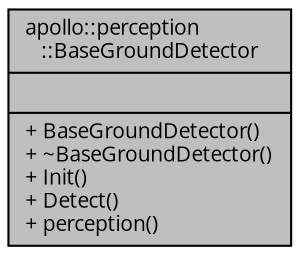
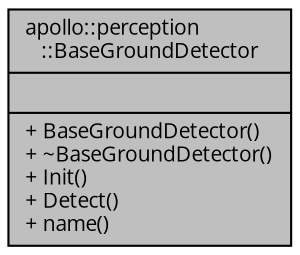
  digraph {
    fontname="Open Sans"
-   n1 [color=black fillcolor=grey75 fontcolor=black fontname="Open Sans" fontsize=10 height=0.2 label="{apollo::perception\l::BaseGroundDetector\n||+ BaseGroundDetector()\l+ ~BaseGroundDetector()\l+ Init()\l+ Detect()\l+ perception()\l}" shape=record style=filled width=0.4]
+   n1 [color=black fillcolor=grey75 fontcolor=black fontname="Open Sans" fontsize=10 height=0.2 label="{apollo::perception\l::BaseGroundDetector\n||+ BaseGroundDetector()\l+ ~BaseGroundDetector()\l+ Init()\l+ Detect()\l+ name()\l}" shape=record style=filled width=0.4]
  }
